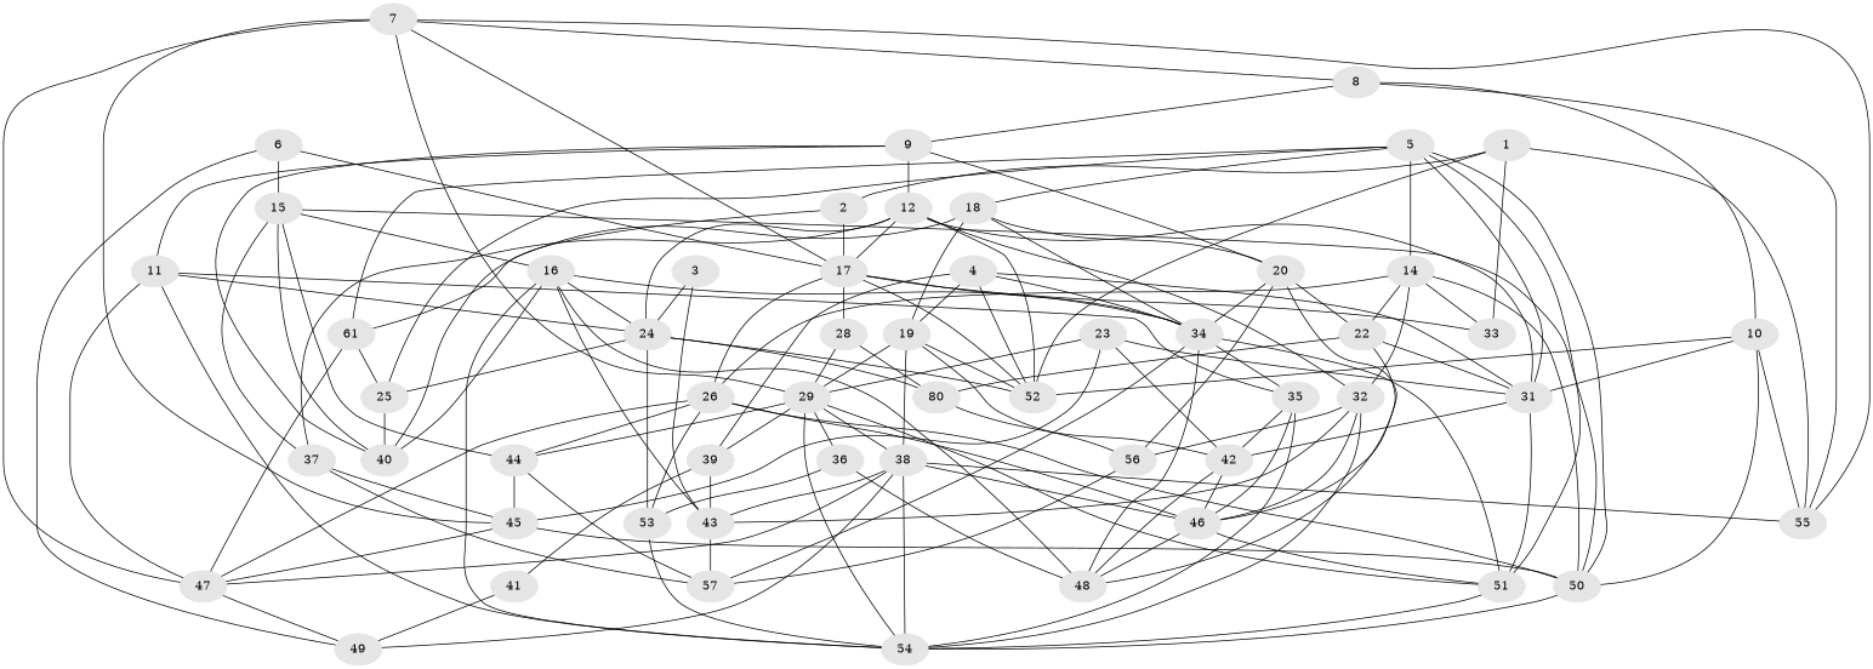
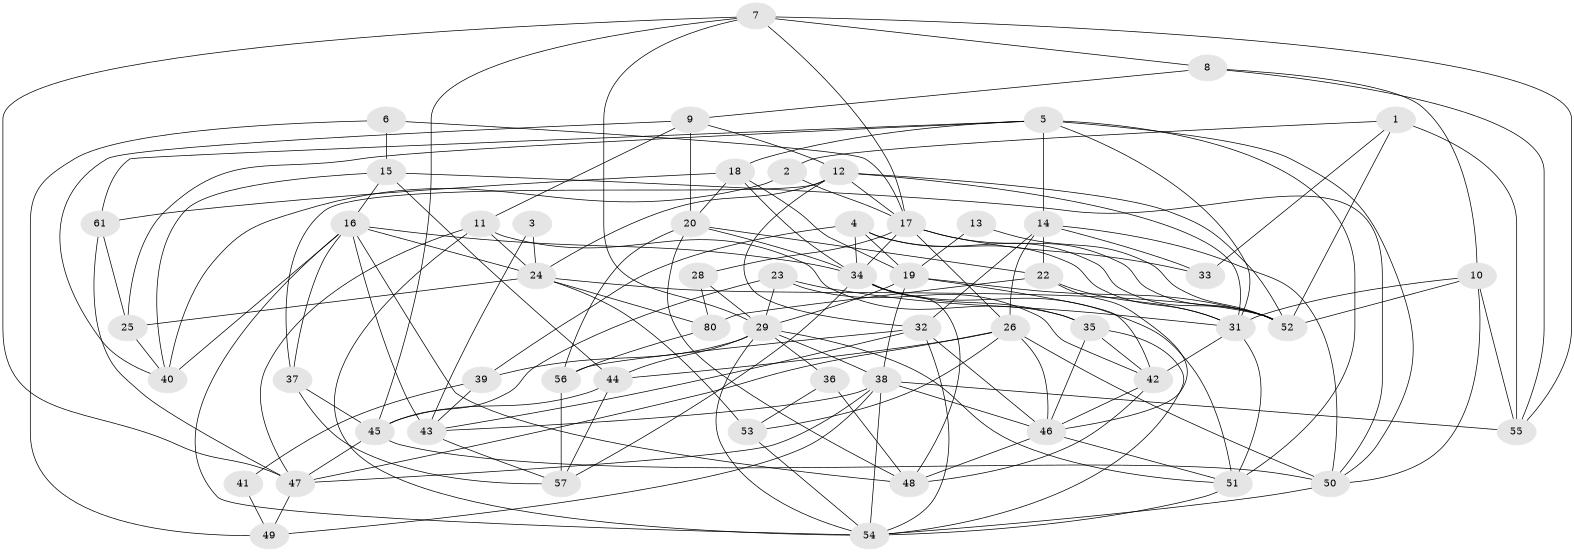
  graph {
    node [color=gray90 style=filled]
    edge [weight=1.0]
    1
    2
    33
    52
    55
    17
    40
    34
    26
    28
    3
    24
    43
    25
    n15 [label=80]
    53
    57
    4
    19
    31
    39
    29
    38
    42
    51
    35
    48
    41
    5
    14
    18
    n32 [label=61]
    50
    32
    22
    20
    47
    54
    6
    15
    49
    16
    44
    7
    8
    45
    9
    10
    36
    11
    12
    37
    56
    46
+   13
    23
    1 -- 2
    1 -- 33
    1 -- 52
    1 -- 55
    2 -- 17
    2 -- 40
    17 -- 33
    17 -- 52
    17 -- 34
    17 -- 26
    17 -- 28 [weight=2.0]
    34 -- 57
    34 -- 51
    34 -- 35
    34 -- 48
    26 -- 53
    26 -- 50
    26 -- 47
    26 -- 44 [weight=2.0]
    26 -- 46
    28 -- n15
    28 -- 29
    3 -- 24
    3 -- 43 [weight=2.0]
    24 -- 52
    24 -- 25 [weight=2.0]
    24 -- n15
    24 -- 53
    43 -- 57
    25 -- 40
    n15 -- 56
    53 -- 54
    4 -- 52
    4 -- 34
    4 -- 19
    4 -- 31
    4 -- 39
    19 -- 52
    19 -- 29
    19 -- 38
    19 -- 42
    31 -- 42
    31 -- 51
    39 -- 43
    39 -- 41
    29 -- 39
    29 -- 38
    29 -- 51
    29 -- 54
    29 -- 44
    29 -- 36
    38 -- 55
    38 -- 43 [weight=2.0]
    38 -- 47
    38 -- 54
    38 -- 49
    38 -- 46
    42 -- 48
    42 -- 46
    51 -- 54
    35 -- 42
    35 -- 54
    35 -- 46
    41 -- 49 [weight=2.0]
    5 -- 25
    5 -- 31
    5 -- 51
    5 -- 14
    5 -- 18
    5 -- n32
    5 -- 50
    14 -- 33
    14 -- 26
    14 -- 50
    14 -- 32
    14 -- 22
    18 -- 34
    18 -- 19
    18 -- n32
    18 -- 20
    n32 -- 25
    n32 -- 47
    50 -- 54
    32 -- 43
    32 -- 54
    32 -- 56
    32 -- 46
    22 -- n15
    22 -- 31
    22 -- 46
    20 -- 34
    20 -- 48
    20 -- 22
    20 -- 56 [weight=2.0]
    47 -- 49 [weight=2.0]
    6 -- 17
    6 -- 15
    6 -- 49
    15 -- 40
    15 -- 50
    15 -- 16
    15 -- 44
    16 -- 40
    16 -- 34
    16 -- 24
    16 -- 43
    16 -- 48
    16 -- 54
-   15 -- 37
+   16 -- 37
    44 -- 57
    44 -- 45
    7 -- 55
    7 -- 17
    7 -- 29
    7 -- 47
    7 -- 8
    7 -- 45
    8 -- 55
    8 -- 9
    8 -- 10
    45 -- 50
    45 -- 47
    9 -- 40
    9 -- 20
    9 -- 11
    9 -- 12
    10 -- 52
    10 -- 55
    10 -- 31 [weight=2.0]
    10 -- 50
    36 -- 53
    36 -- 48 [weight=2.0]
    11 -- 24
    11 -- 35
    11 -- 47
    11 -- 54
    12 -- 52
    12 -- 17
    12 -- 24
    12 -- 31
    12 -- 32
    12 -- 37
    37 -- 57
    37 -- 45
    56 -- 57
    46 -- 51
    46 -- 48
+   13 -- 52
+   13 -- 19
    23 -- 31
    23 -- 29
    23 -- 42
    23 -- 45
  }
